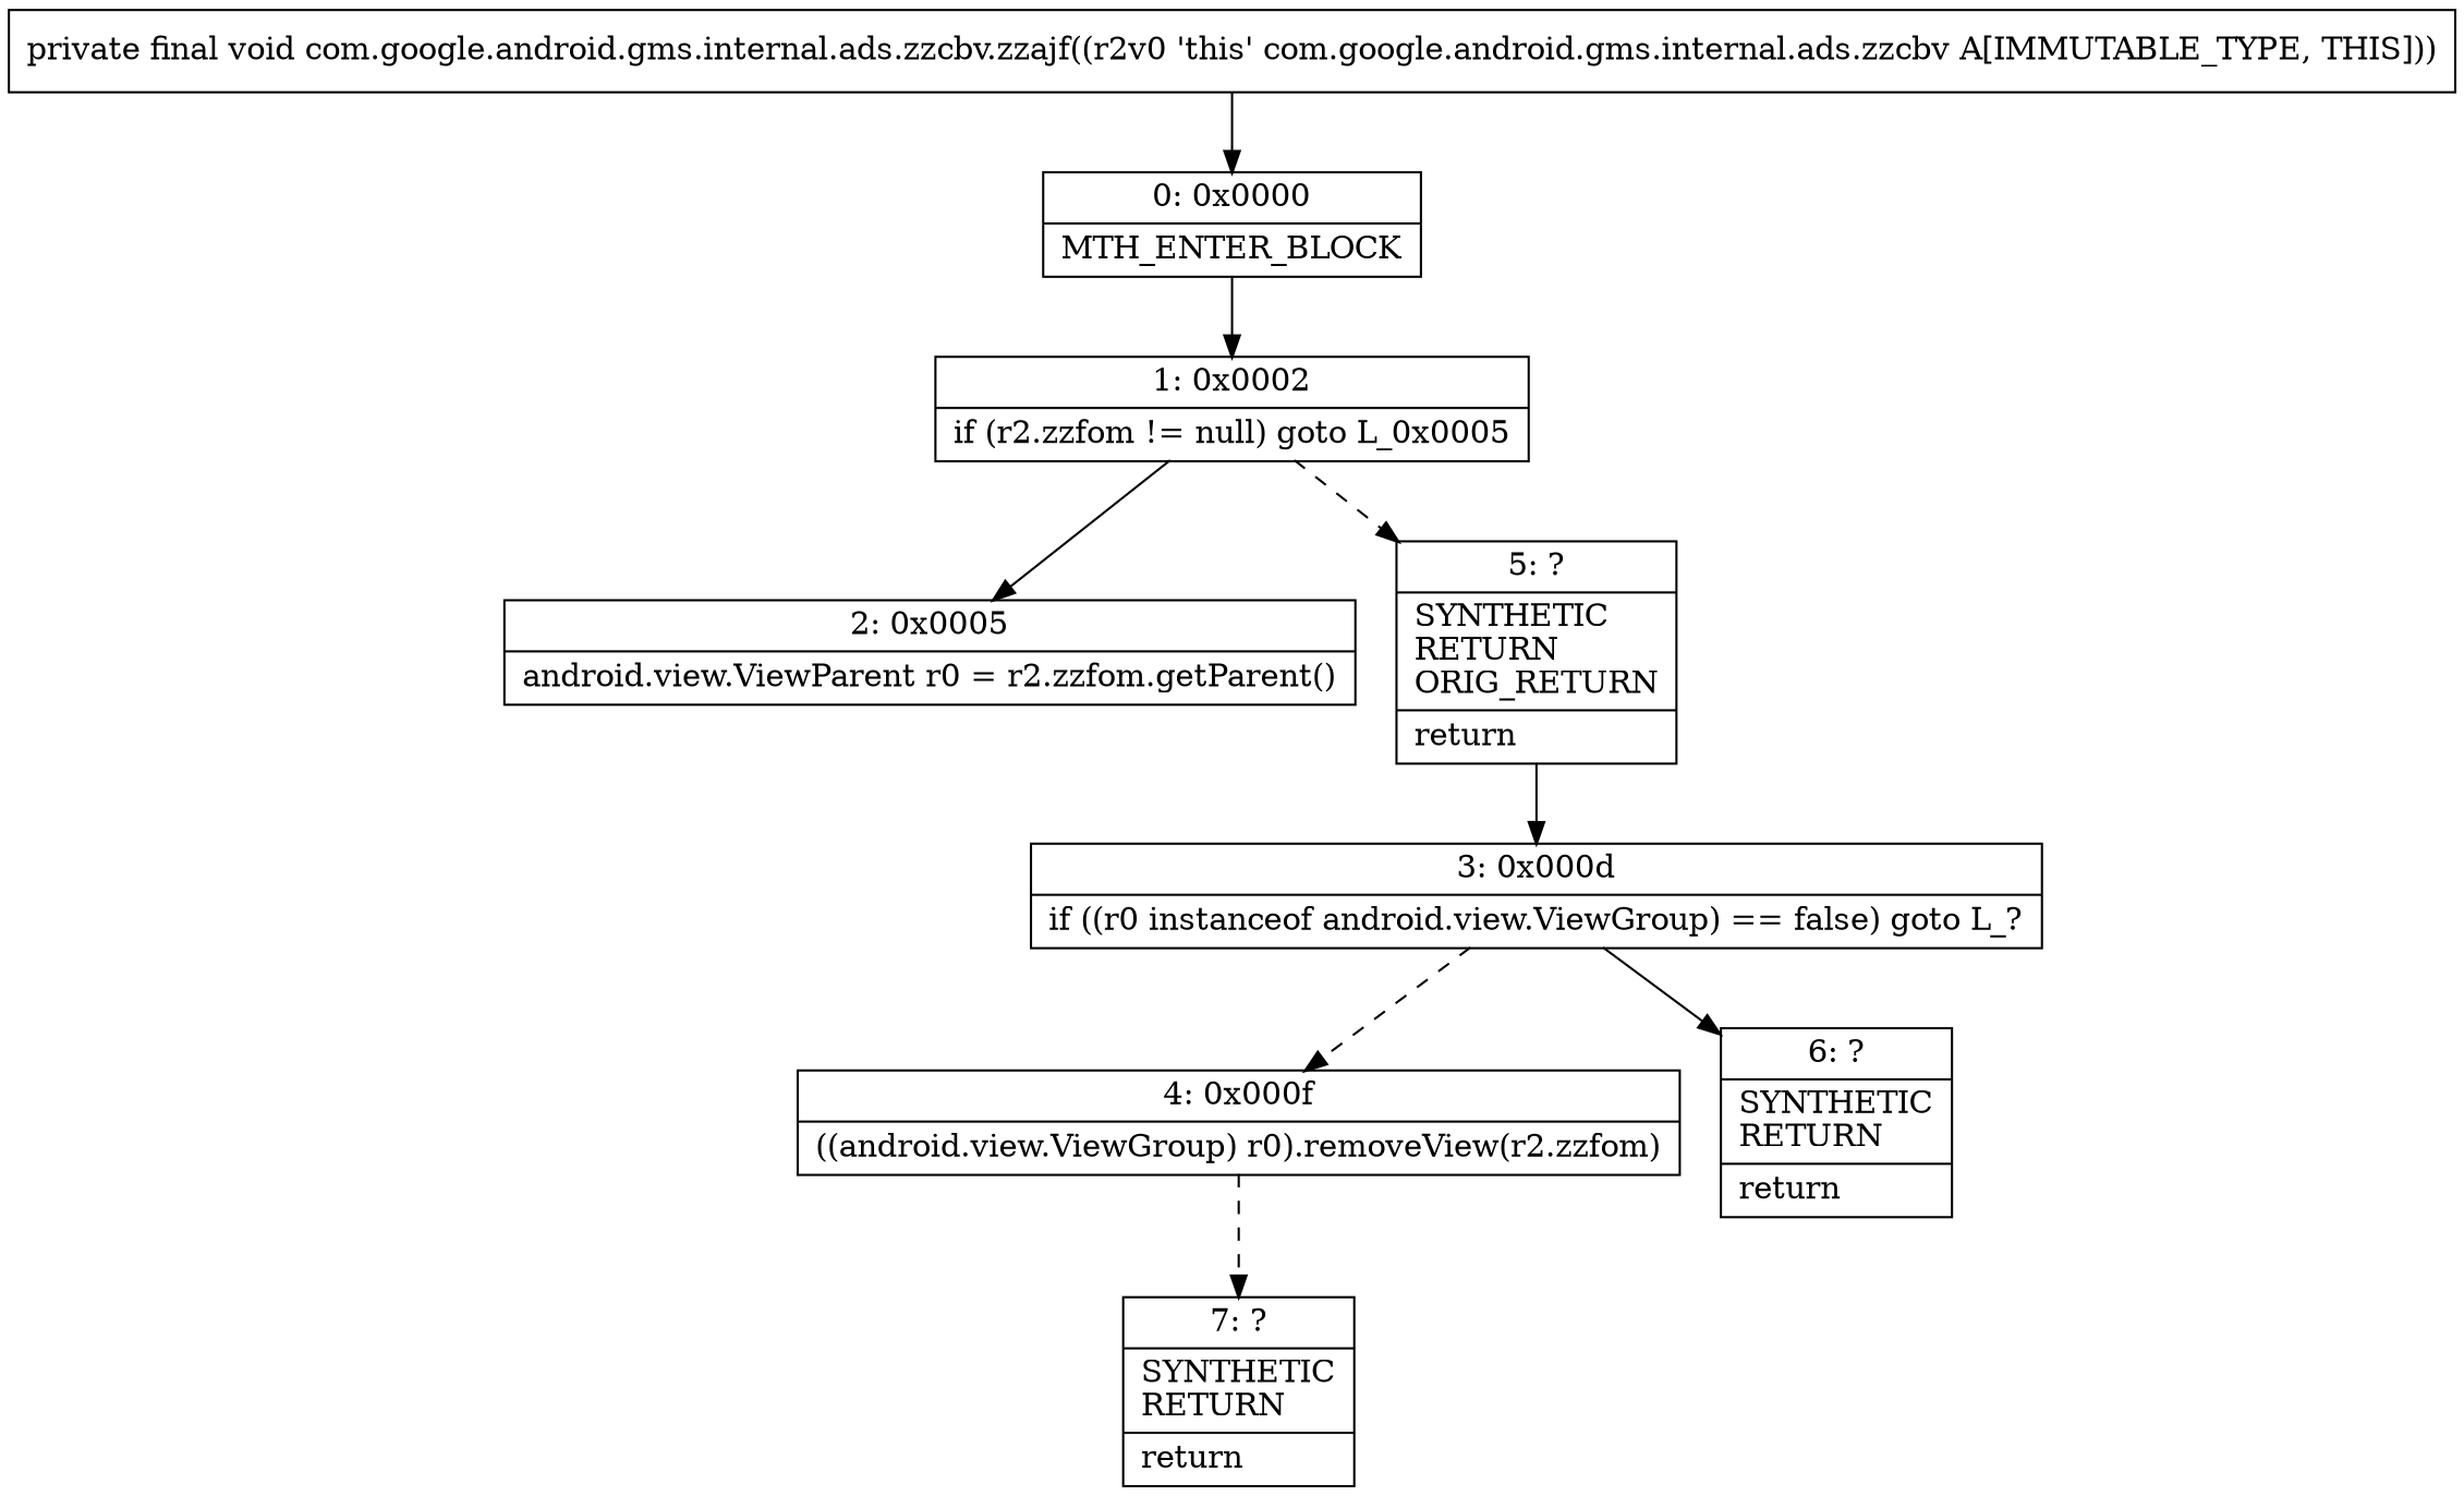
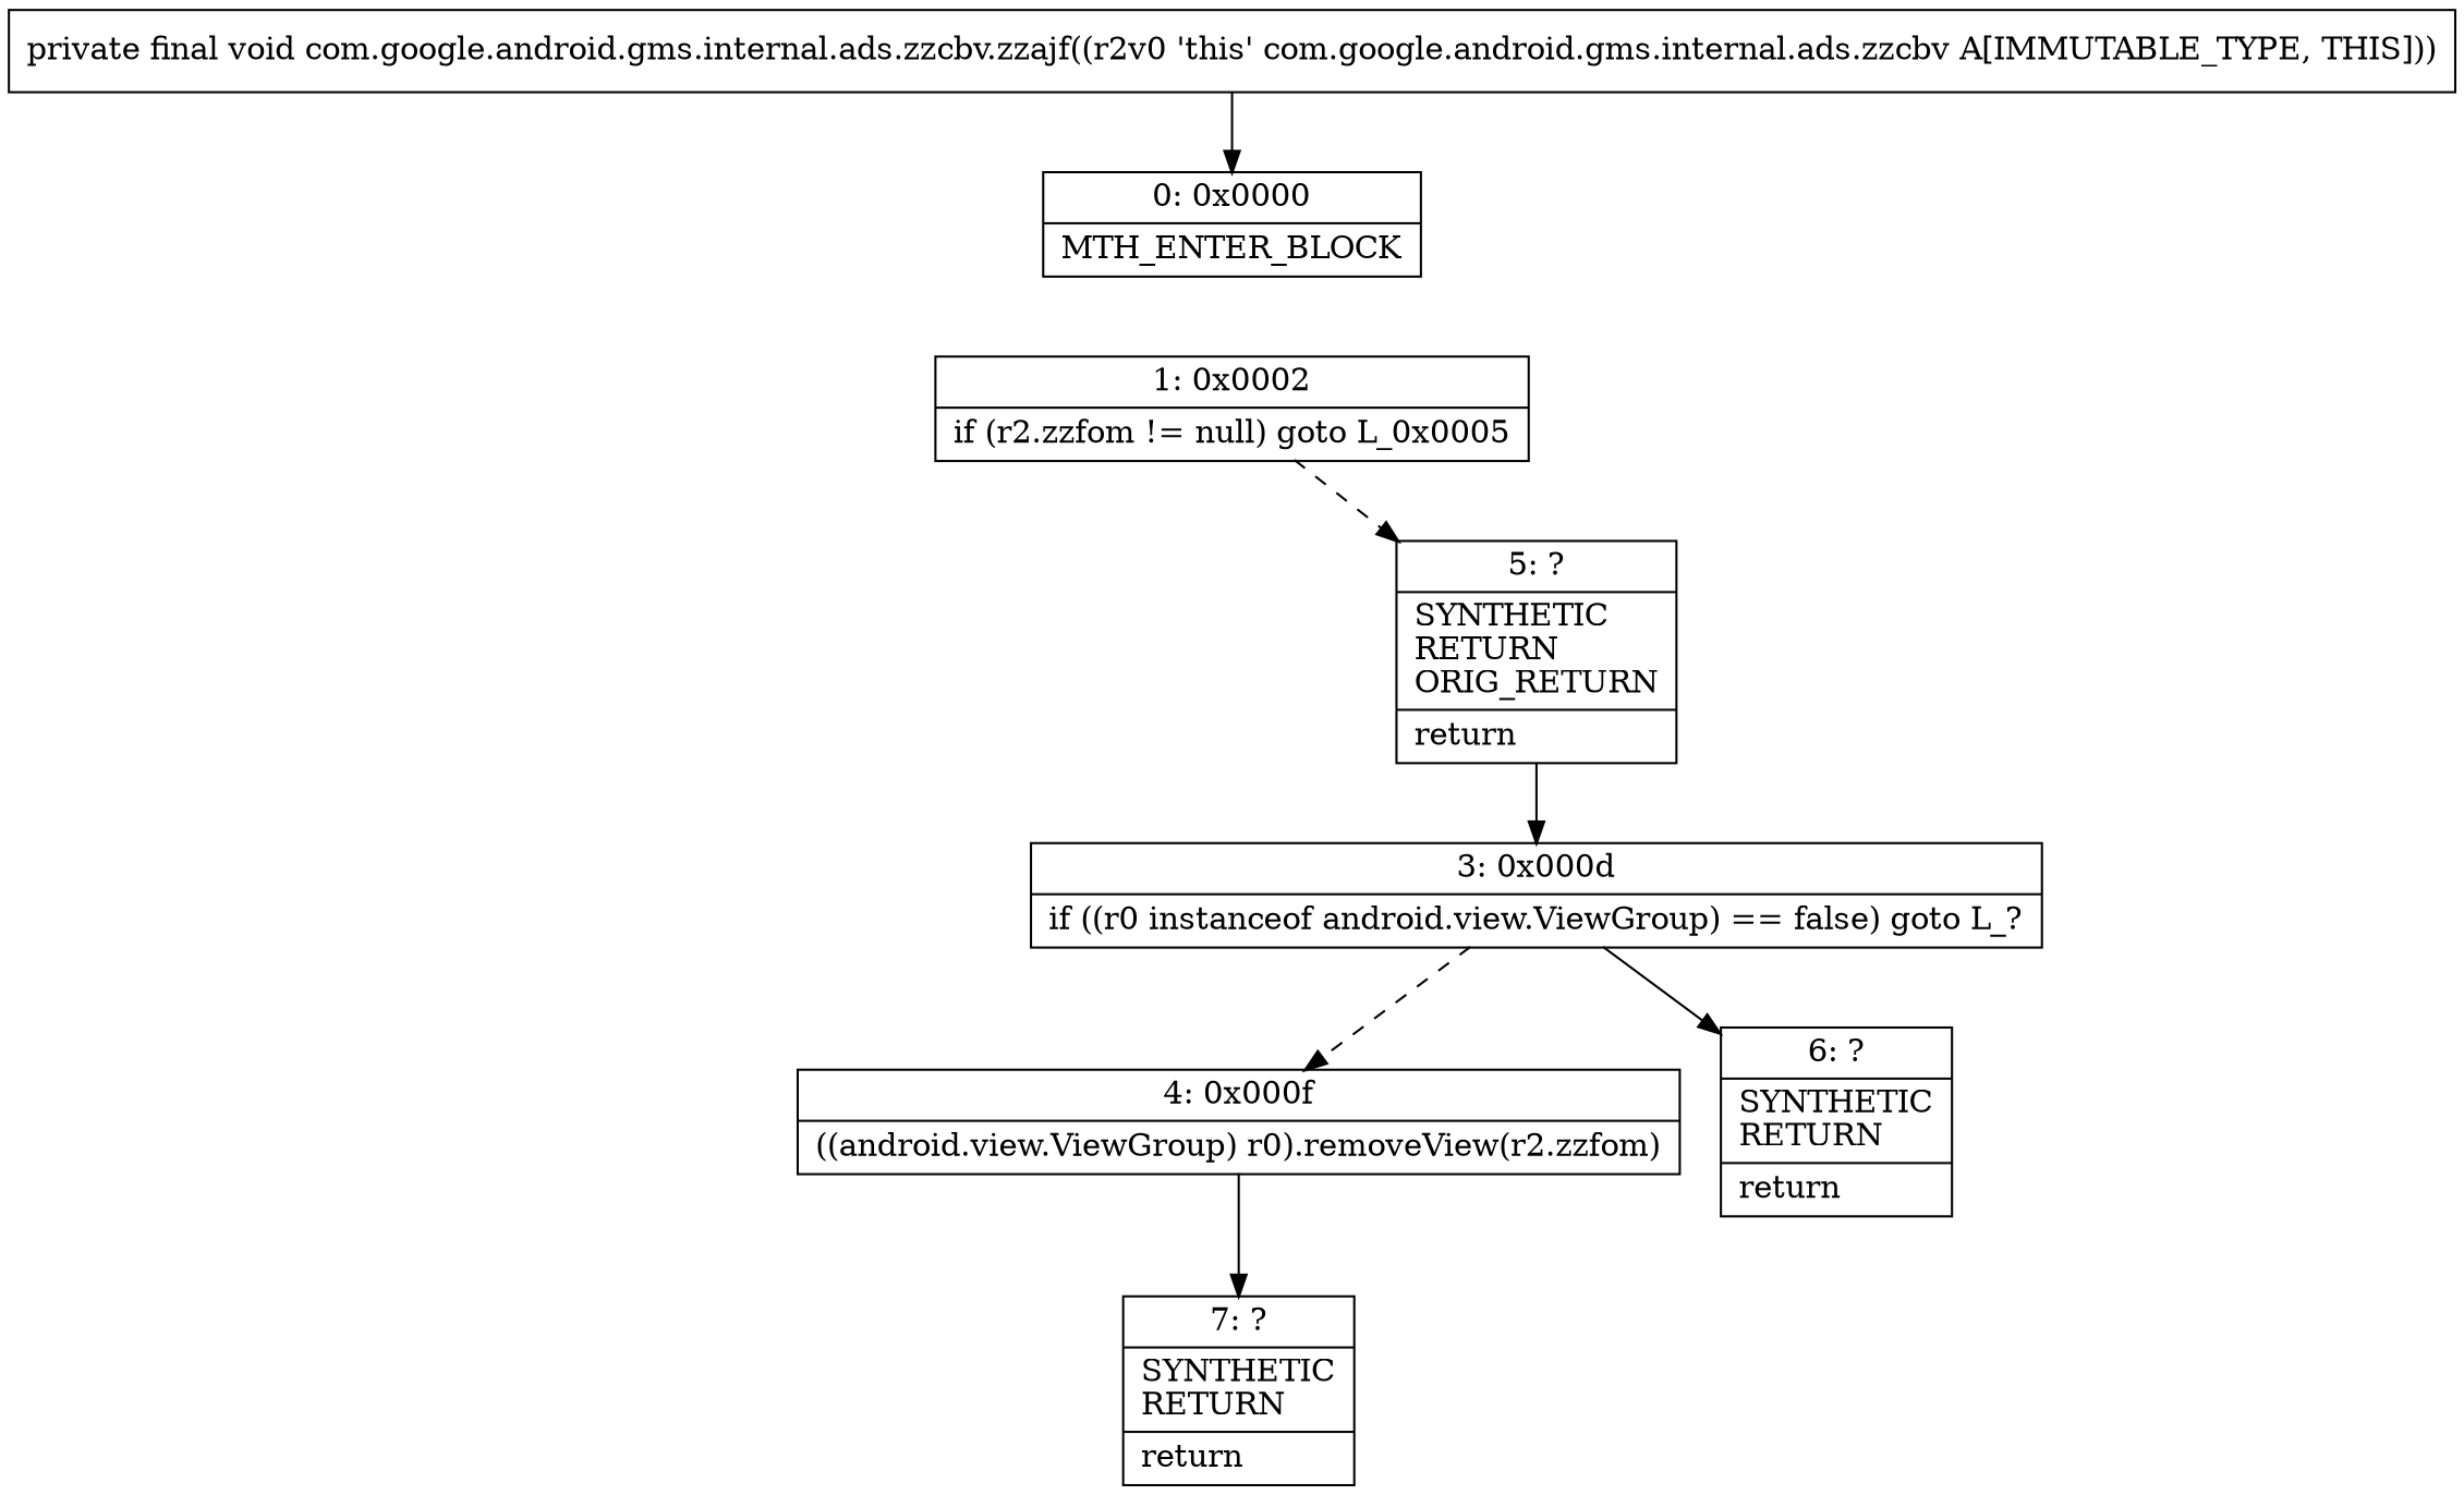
  digraph {
    node [shape=record]
    n1 [label="{0\:\ 0x0000|MTH_ENTER_BLOCK\l}"]
    n2 [label="{1\:\ 0x0002|if (r2.zzfom != null) goto L_0x0005\l}"]
-   n3 [label="{2\:\ 0x0005|android.view.ViewParent r0 = r2.zzfom.getParent()\l}"]
    n4 [label="{5\:\ ?|SYNTHETIC\lRETURN\lORIG_RETURN\l|return\l}"]
    n5 [label="{3\:\ 0x000d|if ((r0 instanceof android.view.ViewGroup) == false) goto L_?\l}"]
    n6 [label="{4\:\ 0x000f|((android.view.ViewGroup) r0).removeView(r2.zzfom)\l}"]
    n7 [label="{6\:\ ?|SYNTHETIC\lRETURN\l|return\l}"]
    n8 [label="{7\:\ ?|SYNTHETIC\lRETURN\l|return\l}"]
    n9 [label="{private final void com.google.android.gms.internal.ads.zzcbv.zzajf((r2v0 'this' com.google.android.gms.internal.ads.zzcbv A[IMMUTABLE_TYPE, THIS])) }"]
-   n1 -> n2
-   n2 -> n3
    n2 -> n4 [style=dashed]
    n4 -> n5
    n5 -> n6 [style=dashed]
    n5 -> n7
-   n6 -> n8 [style=dashed]
+   n6 -> n8
    n9 -> n1
  }
